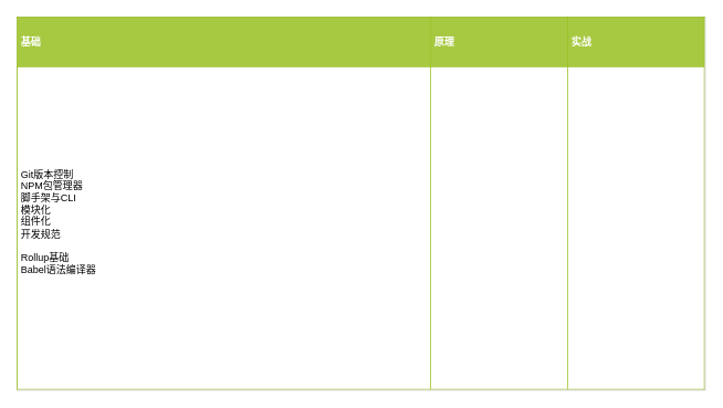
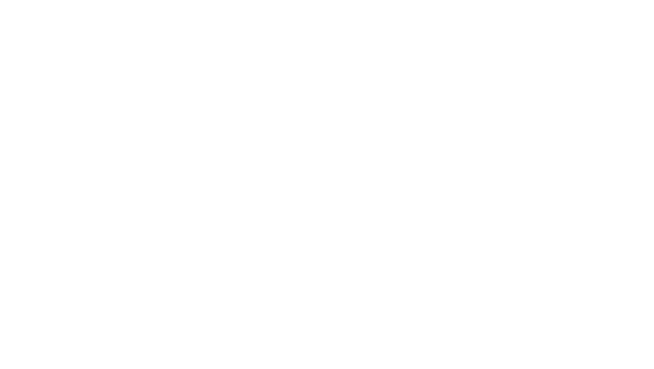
  <mxCell id="0" />
  <mxCell id="1" parent="0" />
- <mxCell id="2" value="&lt;table border=&quot;1&quot; width=&quot;100%&quot; cellpadding=&quot;4&quot; style=&quot;width: 100% ; height: 100% ; border-collapse: collapse&quot;&gt;&lt;tbody&gt;&lt;tr style=&quot;background-color: #a7c942 ; color: #ffffff ; border: 1px solid #98bf21&quot;&gt;&lt;th align=&quot;left&quot;&gt;基础&lt;/th&gt;&lt;th align=&quot;left&quot;&gt;原理&lt;/th&gt;&lt;th align=&quot;left&quot;&gt;实战&lt;/th&gt;&lt;/tr&gt;&lt;tr style=&quot;border: 1px solid #98bf21&quot;&gt;&lt;td&gt;Git版本控制&lt;br&gt;NPM包管理器&lt;br&gt;脚手架与CLI&lt;br&gt;模块化&lt;br&gt;组件化&lt;br&gt;开发规范&lt;br&gt;&lt;br&gt;Rollup基础&lt;br&gt;Babel语法编译器&lt;br&gt;&lt;br&gt;&lt;/td&gt;&lt;td&gt;&lt;/td&gt;&lt;td&gt;&lt;/td&gt;&lt;/tr&gt;&lt;/tbody&gt;&lt;/table&gt;" style="text;html=1;strokeColor=#c0c0c0;fillColor=#ffffff;overflow=fill;rounded=0;" vertex="1" parent="1"><mxGeometry width="830" height="450" as="geometry" x="20" y="20" /></mxCell>
